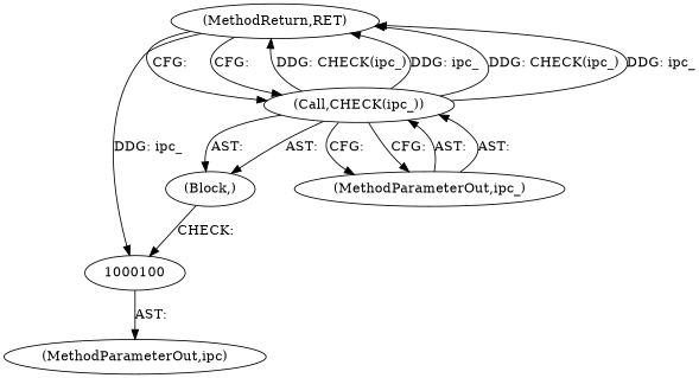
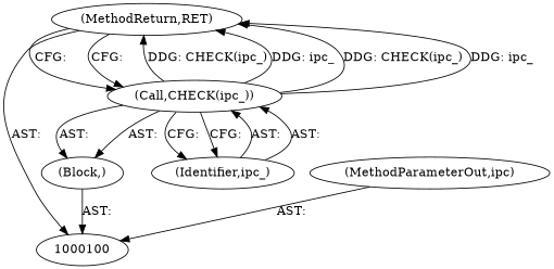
  digraph {
    n1 [label="(MethodReturn,RET)"]
    1000100
    n3 [label="(Call,CHECK(ipc_))"]
    n4 [label="(MethodParameterOut,ipc)"]
    n5 [label="(Block,)"]
-   n6 [label="(MethodParameterOut,ipc_)"]
-   n1 -> 1000100 [label="DDG: ipc_"]
+   n6 [label="(Identifier,ipc_)"]
+   n1 -> 1000100 [label="AST: "]
    n1 -> n3 [label="CFG: "]
    n1 -> n3 [label="CFG: "]
    n3 -> n1 [label="DDG: CHECK(ipc_)"]
    n3 -> n1 [label="DDG: ipc_"]
    n3 -> n1 [label="DDG: CHECK(ipc_)"]
    n3 -> n1 [label="DDG: ipc_"]
    n3 -> n5 [label="AST: "]
    n3 -> n5 [label="AST: "]
    n3 -> n6 [label="CFG: "]
    n3 -> n6 [label="CFG: "]
-   1000100 -> n4 [label="AST: "]
-   n5 -> 1000100 [label="CHECK: "]
+   n4 -> 1000100 [label="AST: "]
+   n5 -> 1000100 [label="AST: "]
    n6 -> n3 [label="AST: "]
    n6 -> n3 [label="AST: "]
  }
